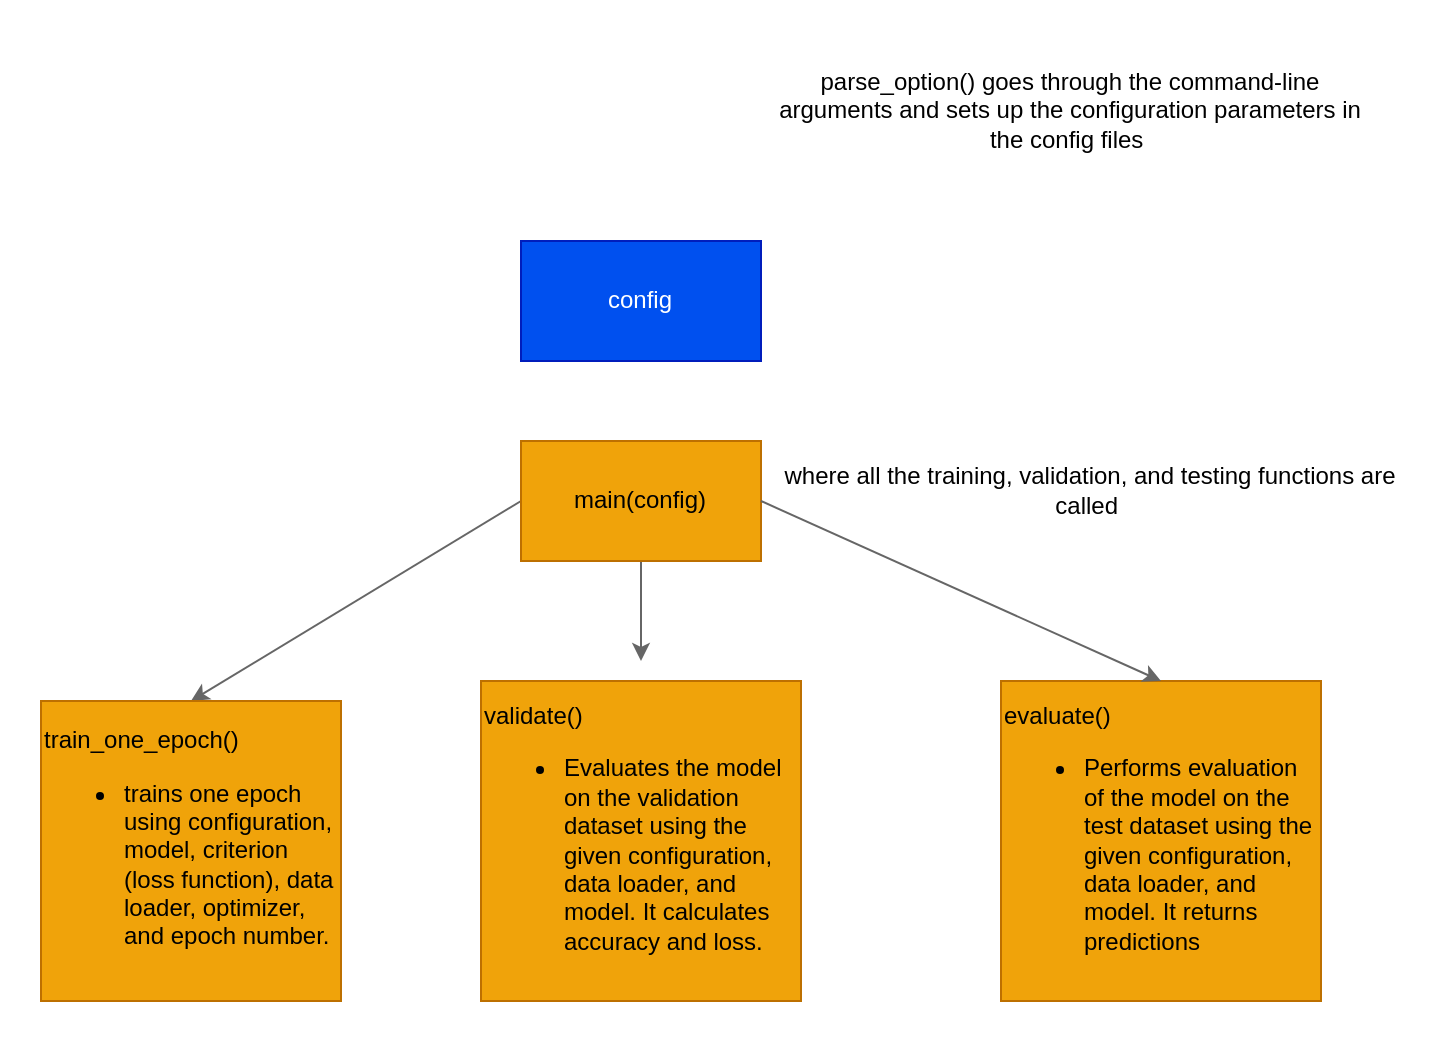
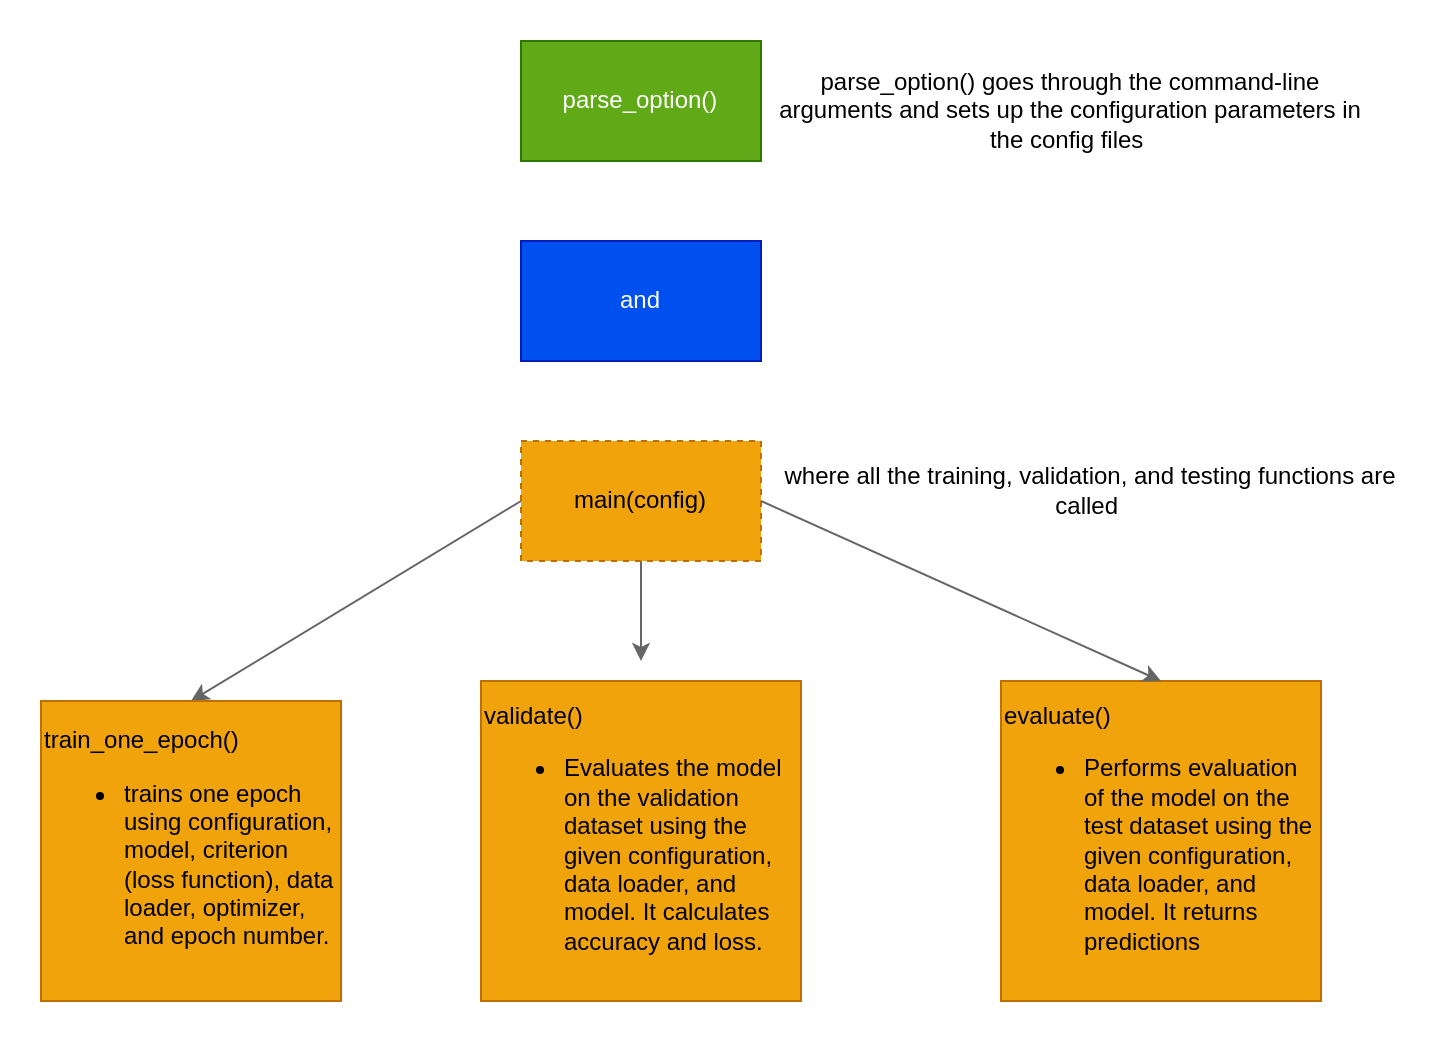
  <mxCell id="0" />
  <mxCell id="1" parent="0" />
- <mxCell id="3" value="config" style="whiteSpace=wrap;html=1;fillColor=#0050ef;fontColor=#ffffff;strokeColor=#001DBC;" parent="1" vertex="1"><mxGeometry x="260" y="120" width="120" height="60" as="geometry" /></mxCell>
+ <mxCell id="2" value="parse_option()" style="whiteSpace=wrap;html=1;fillColor=#60a917;fontColor=#ffffff;strokeColor=#2D7600;" parent="1" vertex="1"><mxGeometry x="260" y="20" width="120" height="60" as="geometry" /></mxCell>
+ <mxCell id="3" value="and" style="whiteSpace=wrap;html=1;fillColor=#0050ef;fontColor=#ffffff;strokeColor=#001DBC;" parent="1" vertex="1"><mxGeometry x="260" y="120" width="120" height="60" as="geometry" /></mxCell>
  <mxCell id="4" style="edgeStyle=none;html=1;exitX=0;exitY=0.5;exitDx=0;exitDy=0;entryX=0.5;entryY=0;entryDx=0;entryDy=0;fillColor=#f5f5f5;strokeColor=#666666;" parent="1" source="6" target="7" edge="1"><mxGeometry relative="1" as="geometry" /></mxCell>
  <mxCell id="5" style="edgeStyle=none;html=1;exitX=0.5;exitY=1;exitDx=0;exitDy=0;fillColor=#f5f5f5;strokeColor=#666666;" parent="1" source="6" edge="1"><mxGeometry relative="1" as="geometry"><mxPoint x="320" y="330" as="targetPoint" /></mxGeometry></mxCell>
- <mxCell id="6" value="main(config)" style="whiteSpace=wrap;html=1;fillColor=#f0a30a;fontColor=#000000;strokeColor=#BD7000;" parent="1" vertex="1"><mxGeometry x="260" y="220" width="120" height="60" as="geometry" /></mxCell>
+ <mxCell id="6" value="main(config)" style="whiteSpace=wrap;html=1;fillColor=#f0a30a;fontColor=#000000;strokeColor=#BD7000;dashed=1;" parent="1" vertex="1"><mxGeometry x="260" y="220" width="120" height="60" as="geometry" /></mxCell>
  <mxCell id="7" value="train_one_epoch()&lt;br&gt;&lt;ul&gt;&lt;li&gt;trains one epoch using&amp;nbsp;configuration, model, criterion (loss function), data loader, optimizer, and epoch number.&lt;/li&gt;&lt;/ul&gt;" style="whiteSpace=wrap;html=1;fillColor=#f0a30a;fontColor=#000000;strokeColor=#BD7000;align=left;" parent="1" vertex="1"><mxGeometry x="20" y="350" width="150" height="150" as="geometry" /></mxCell>
  <mxCell id="8" value="parse_option() goes through the&amp;nbsp;command-line arguments and sets up the configuration parameters in the config files&amp;nbsp;" style="text;align=center;html=1;verticalAlign=middle;whiteSpace=wrap;rounded=0;fillColor=none;" parent="1" vertex="1"><mxGeometry x="380" y="30" width="310" height="50" as="geometry" /></mxCell>
  <mxCell id="9" value="where all the training, validation, and testing functions are called&amp;nbsp;" style="text;align=center;html=1;verticalAlign=middle;whiteSpace=wrap;rounded=0;fillColor=none;" parent="1" vertex="1"><mxGeometry x="390" y="220" width="310" height="50" as="geometry" /></mxCell>
  <mxCell id="10" value="validate()&amp;nbsp;&lt;br&gt;&lt;ul&gt;&lt;li&gt;&lt;span style=&quot;background-color: initial;&quot;&gt;Evaluates the model on the validation dataset using the given configuration, data loader, and model. It calculates accuracy and loss.&lt;/span&gt;&lt;br&gt;&lt;/li&gt;&lt;/ul&gt;" style="whiteSpace=wrap;html=1;fillColor=#f0a30a;fontColor=#000000;strokeColor=#BD7000;align=left;" parent="1" vertex="1"><mxGeometry x="240" y="340" width="160" height="160" as="geometry" /></mxCell>
  <mxCell id="11" value="evaluate()&amp;nbsp;&lt;br&gt;&lt;ul&gt;&lt;li&gt;Performs evaluation of the model on the test dataset using the given configuration, data loader, and model. It returns predictions&lt;/li&gt;&lt;/ul&gt;" style="whiteSpace=wrap;html=1;fillColor=#f0a30a;fontColor=#000000;strokeColor=#BD7000;align=left;" parent="1" vertex="1"><mxGeometry x="500" y="340" width="160" height="160" as="geometry" /></mxCell>
  <mxCell id="12" style="edgeStyle=none;html=1;exitX=1;exitY=0.5;exitDx=0;exitDy=0;entryX=0.5;entryY=0;entryDx=0;entryDy=0;fillColor=#f5f5f5;strokeColor=#666666;" parent="1" source="6" target="11" edge="1"><mxGeometry relative="1" as="geometry" /></mxCell>
